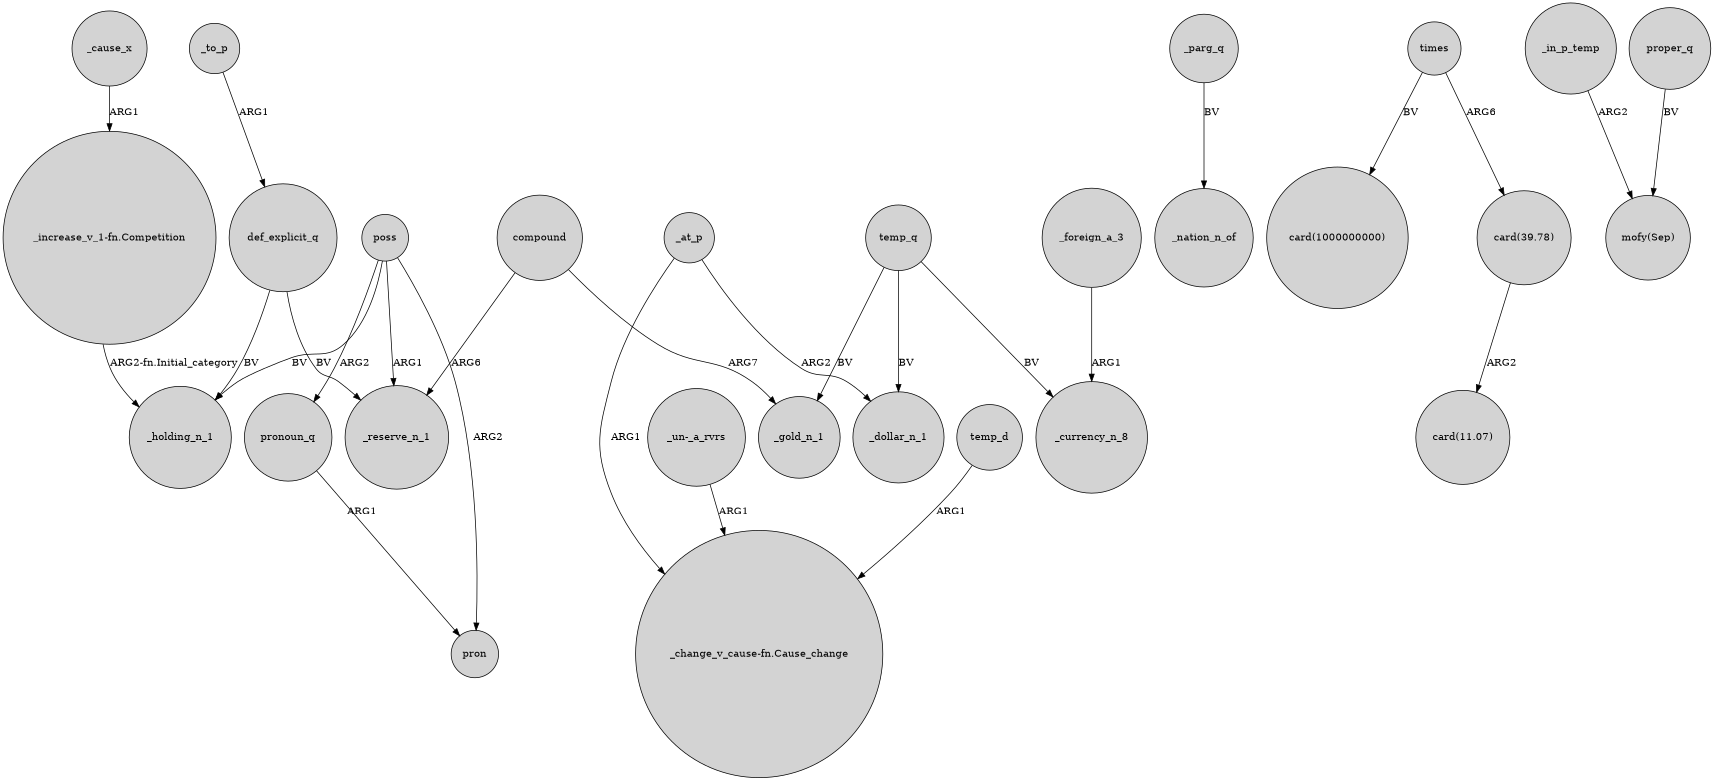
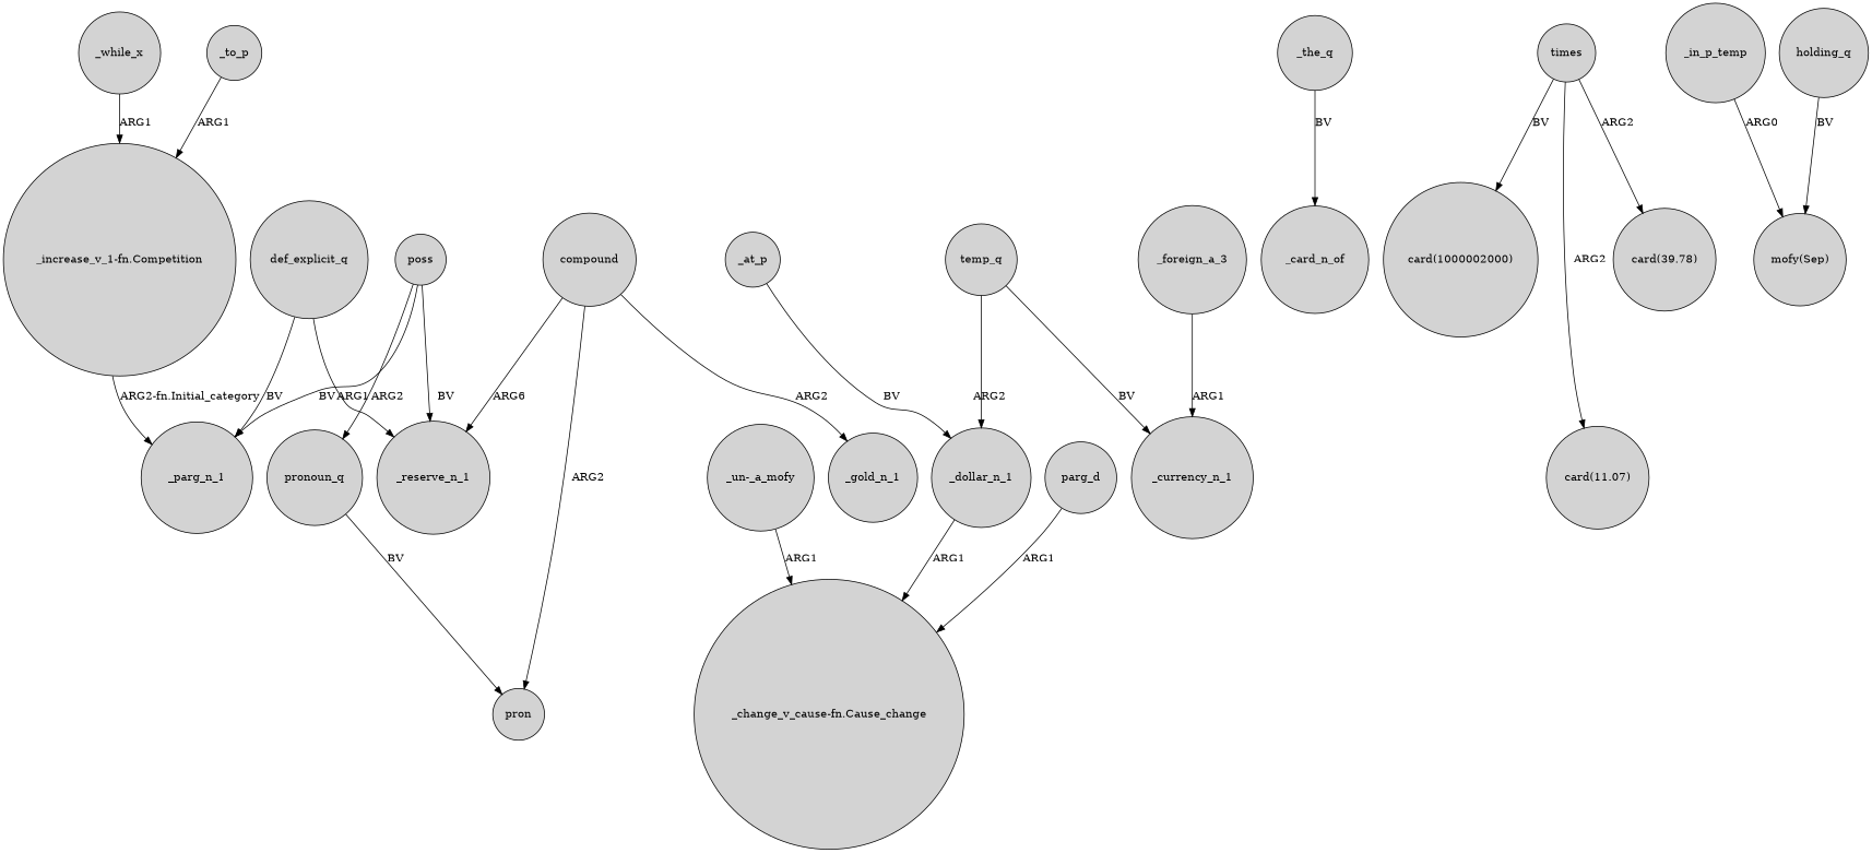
  digraph {
    node [shape=circle style=filled]
    "_increase_v_1-fn.Competition"
-   _holding_n_1
+   _holding_n_1 [label=_parg_n_1]
    compound
    _reserve_n_1
    _gold_n_1
    _at_p
    _dollar_n_1
    "_change_v_cause-fn.Cause_change"
    n9 [label=_foreign_a_3]
-   _currency_n_1 [label=_currency_n_8]
-   parg_d [label=temp_d]
-   _the_q [label=_parg_q]
-   _nation_n_of
-   _while_x [label=_cause_x]
+   _currency_n_1
+   parg_d
+   _the_q
+   _nation_n_of [label=_card_n_of]
+   _while_x
    n15 [label=temp_q]
    _to_p
    times
-   "card(1000000000)"
+   "card(1000000000)" [label="card(1000002000)"]
    "card(11.07)"
    n20 [label="card(39.78)"]
    pronoun_q
    pron
    poss
    def_explicit_q
    _in_p_temp
    "mofy(Sep)"
-   "_un-_a_rvrs"
-   proper_q
+   "_un-_a_rvrs" [label="_un-_a_mofy"]
+   proper_q [label=holding_q]
    "_increase_v_1-fn.Competition" -> _holding_n_1 [label="ARG2-fn.Initial_category"]
    compound -> _reserve_n_1 [label=ARG6]
-   compound -> _gold_n_1 [label=ARG7]
-   _at_p -> _dollar_n_1 [label=ARG2]
-   _at_p -> "_change_v_cause-fn.Cause_change" [label=ARG1]
+   compound -> _gold_n_1 [label=ARG2]
+   _at_p -> _dollar_n_1 [label=BV]
+   _dollar_n_1 -> "_change_v_cause-fn.Cause_change" [label=ARG1]
    n9 -> _currency_n_1 [label=ARG1]
    parg_d -> "_change_v_cause-fn.Cause_change" [label=ARG1]
    _the_q -> _nation_n_of [label=BV]
    _while_x -> "_increase_v_1-fn.Competition" [label=ARG1]
-   n15 -> _gold_n_1 [label=BV]
-   n15 -> _dollar_n_1 [label=BV]
+   n15 -> _dollar_n_1 [label=ARG2]
    n15 -> _currency_n_1 [label=BV]
-   _to_p -> def_explicit_q [label=ARG1]
+   _to_p -> "_increase_v_1-fn.Competition" [label=ARG1]
    times -> "card(1000000000)" [label=BV]
-   n20 -> "card(11.07)" [label=ARG2]
-   times -> n20 [label=ARG6]
-   pronoun_q -> pron [label=ARG1]
+   times -> "card(11.07)" [label=ARG2]
+   times -> n20 [label=ARG2]
+   pronoun_q -> pron [label=BV]
    poss -> _holding_n_1 [label=BV]
-   poss -> _reserve_n_1 [label=ARG1]
+   poss -> _reserve_n_1 [label=BV]
    poss -> pronoun_q [label=ARG2]
-   poss -> pron [label=ARG2]
+   compound -> pron [label=ARG2]
    def_explicit_q -> _holding_n_1 [label=BV]
-   def_explicit_q -> _reserve_n_1 [label=BV]
-   _in_p_temp -> "mofy(Sep)" [label=ARG2]
+   def_explicit_q -> _reserve_n_1 [label=ARG1]
+   _in_p_temp -> "mofy(Sep)" [label=ARG0]
    "_un-_a_rvrs" -> "_change_v_cause-fn.Cause_change" [label=ARG1]
    proper_q -> "mofy(Sep)" [label=BV]
  }
